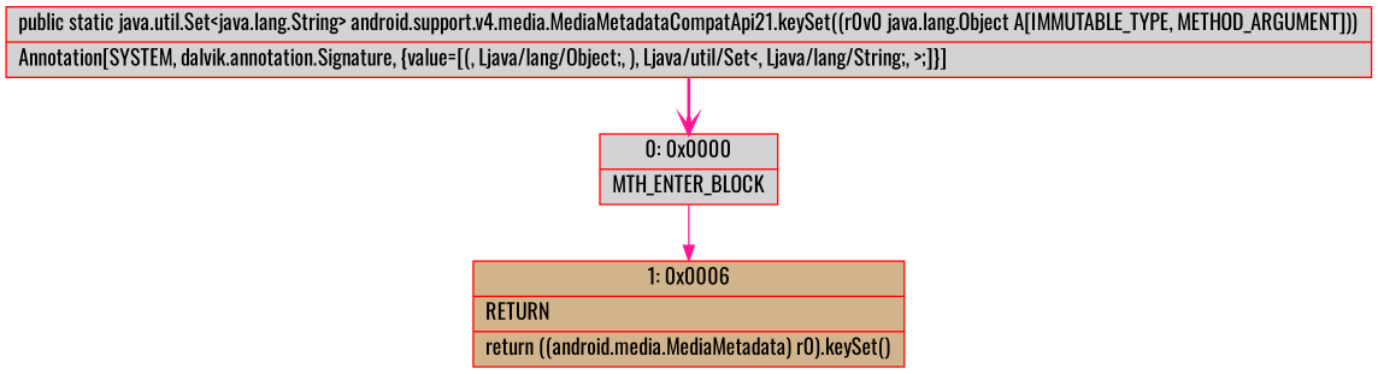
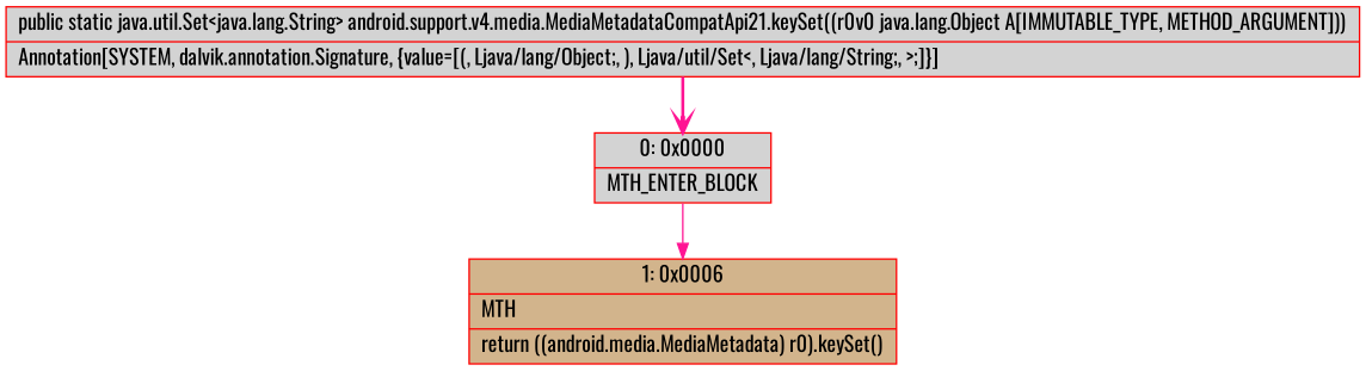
  digraph {
    fontname=Oswald
    node [shape=record style=filled fillcolor=lightgrey color=red fontname=Oswald]
    edge [color=deeppink fontname=Oswald]
    n1 [label="{0\:\ 0x0000|MTH_ENTER_BLOCK\l}"]
-   n2 [label="{1\:\ 0x0006|RETURN\l|return ((android.media.MediaMetadata) r0).keySet()\l}" fillcolor=tan]
+   n2 [label="{1\:\ 0x0006|MTH\l|return ((android.media.MediaMetadata) r0).keySet()\l}" fillcolor=tan]
    n3 [label="{public static java.util.Set\<java.lang.String\> android.support.v4.media.MediaMetadataCompatApi21.keySet((r0v0 java.lang.Object A[IMMUTABLE_TYPE, METHOD_ARGUMENT]))  | Annotation[SYSTEM, dalvik.annotation.Signature, \{value=[(, Ljava\/lang\/Object;, ), Ljava\/util\/Set\<, Ljava\/lang\/String;, \>;]\}]\l}"]
    n1 -> n2 [style=solid arrowhead=normal]
    n3 -> n1 [style=bold arrowhead=vee]
  }
